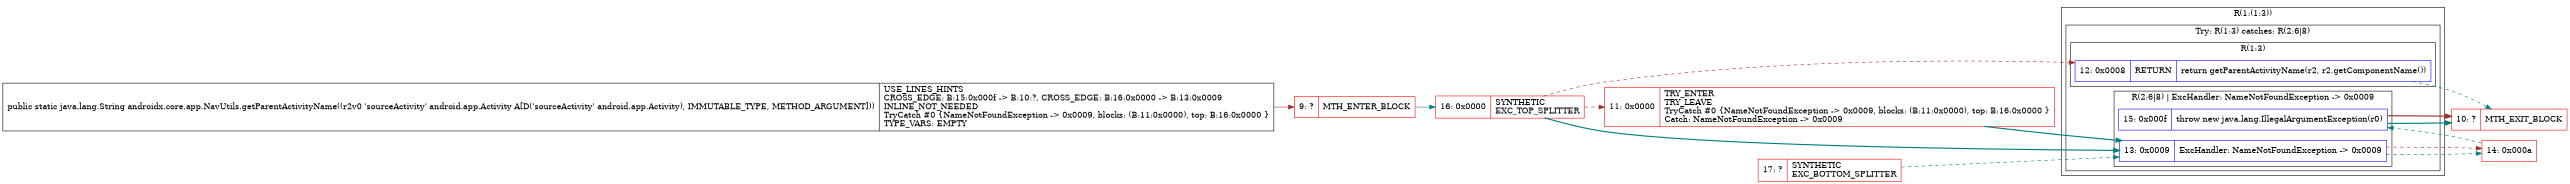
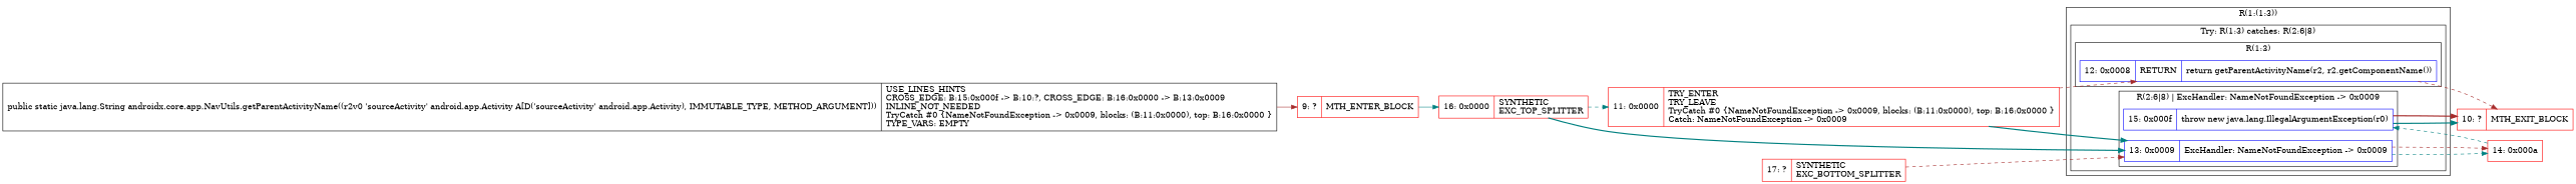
  digraph {
    rankdir=LR
    node [color=red shape=record]
    edge [color=teal style=dashed]
    n1 [color=blue label="{12\:\ 0x0008|RETURN\l|return getParentActivityName(r2, r2.getComponentName())\l}"]
    n2 [color=blue label="{13\:\ 0x0009|ExcHandler: NameNotFoundException \-\> 0x0009\l}"]
    n3 [color=blue label="{15\:\ 0x000f|throw new java.lang.IllegalArgumentException(r0)\l}"]
    n4 [label="{10\:\ ?|MTH_EXIT_BLOCK\l}"]
    n5 [label="{14\:\ 0x000a}"]
    n6 [label="{9\:\ ?|MTH_ENTER_BLOCK\l}"]
    n7 [label="{16\:\ 0x0000|SYNTHETIC\lEXC_TOP_SPLITTER\l}"]
    n8 [label="{11\:\ 0x0000|TRY_ENTER\lTRY_LEAVE\lTryCatch #0 \{NameNotFoundException \-\> 0x0009, blocks: (B:11:0x0000), top: B:16:0x0000 \}\lCatch: NameNotFoundException \-\> 0x0009\l}"]
    n9 [label="{17\:\ ?|SYNTHETIC\lEXC_BOTTOM_SPLITTER\l}"]
    n10 [label="{public static java.lang.String androidx.core.app.NavUtils.getParentActivityName((r2v0 'sourceActivity' android.app.Activity A[D('sourceActivity' android.app.Activity), IMMUTABLE_TYPE, METHOD_ARGUMENT]))  | USE_LINES_HINTS\lCROSS_EDGE: B:15:0x000f \-\> B:10:?, CROSS_EDGE: B:16:0x0000 \-\> B:13:0x0009\lINLINE_NOT_NEEDED\lTryCatch #0 \{NameNotFoundException \-\> 0x0009, blocks: (B:11:0x0000), top: B:16:0x0000 \}\lTYPE_VARS: EMPTY\l}" color=""]
    subgraph cluster_1 {
      label="R(1:(1:3))"
      subgraph cluster_2 {
        label="Try: R(1:3) catches: R(2:6|8)"
        subgraph cluster_3 {
          label="R(1:3)"
          n1
        }
        subgraph cluster_4 {
          label="R(2:6|8) | ExcHandler: NameNotFoundException \-\> 0x0009\l"
          n2
          n3
        }
      }
    }
    subgraph cluster_5 {
      label="R(2:6|8) | ExcHandler: NameNotFoundException \-\> 0x0009\l"
    }
-   n1 -> n4
+   n1 -> n4 [color=brown]
    n2 -> n5
    n2 -> n5 [color=brown]
    n3 -> n4 [style=bold]
    n3 -> n4 [color=brown style=bold]
    n5 -> n3
    n6 -> n7 [style=solid]
    n7 -> n2 [style=bold]
-   n7 -> n8 [color=brown]
-   n7 -> n1 [color=brown]
+   n7 -> n8
+   n8 -> n1 [color=brown]
    n8 -> n2 [style=bold]
-   n9 -> n2
+   n9 -> n2 [color=brown]
    n10 -> n6 [color=brown style=solid]
  }
